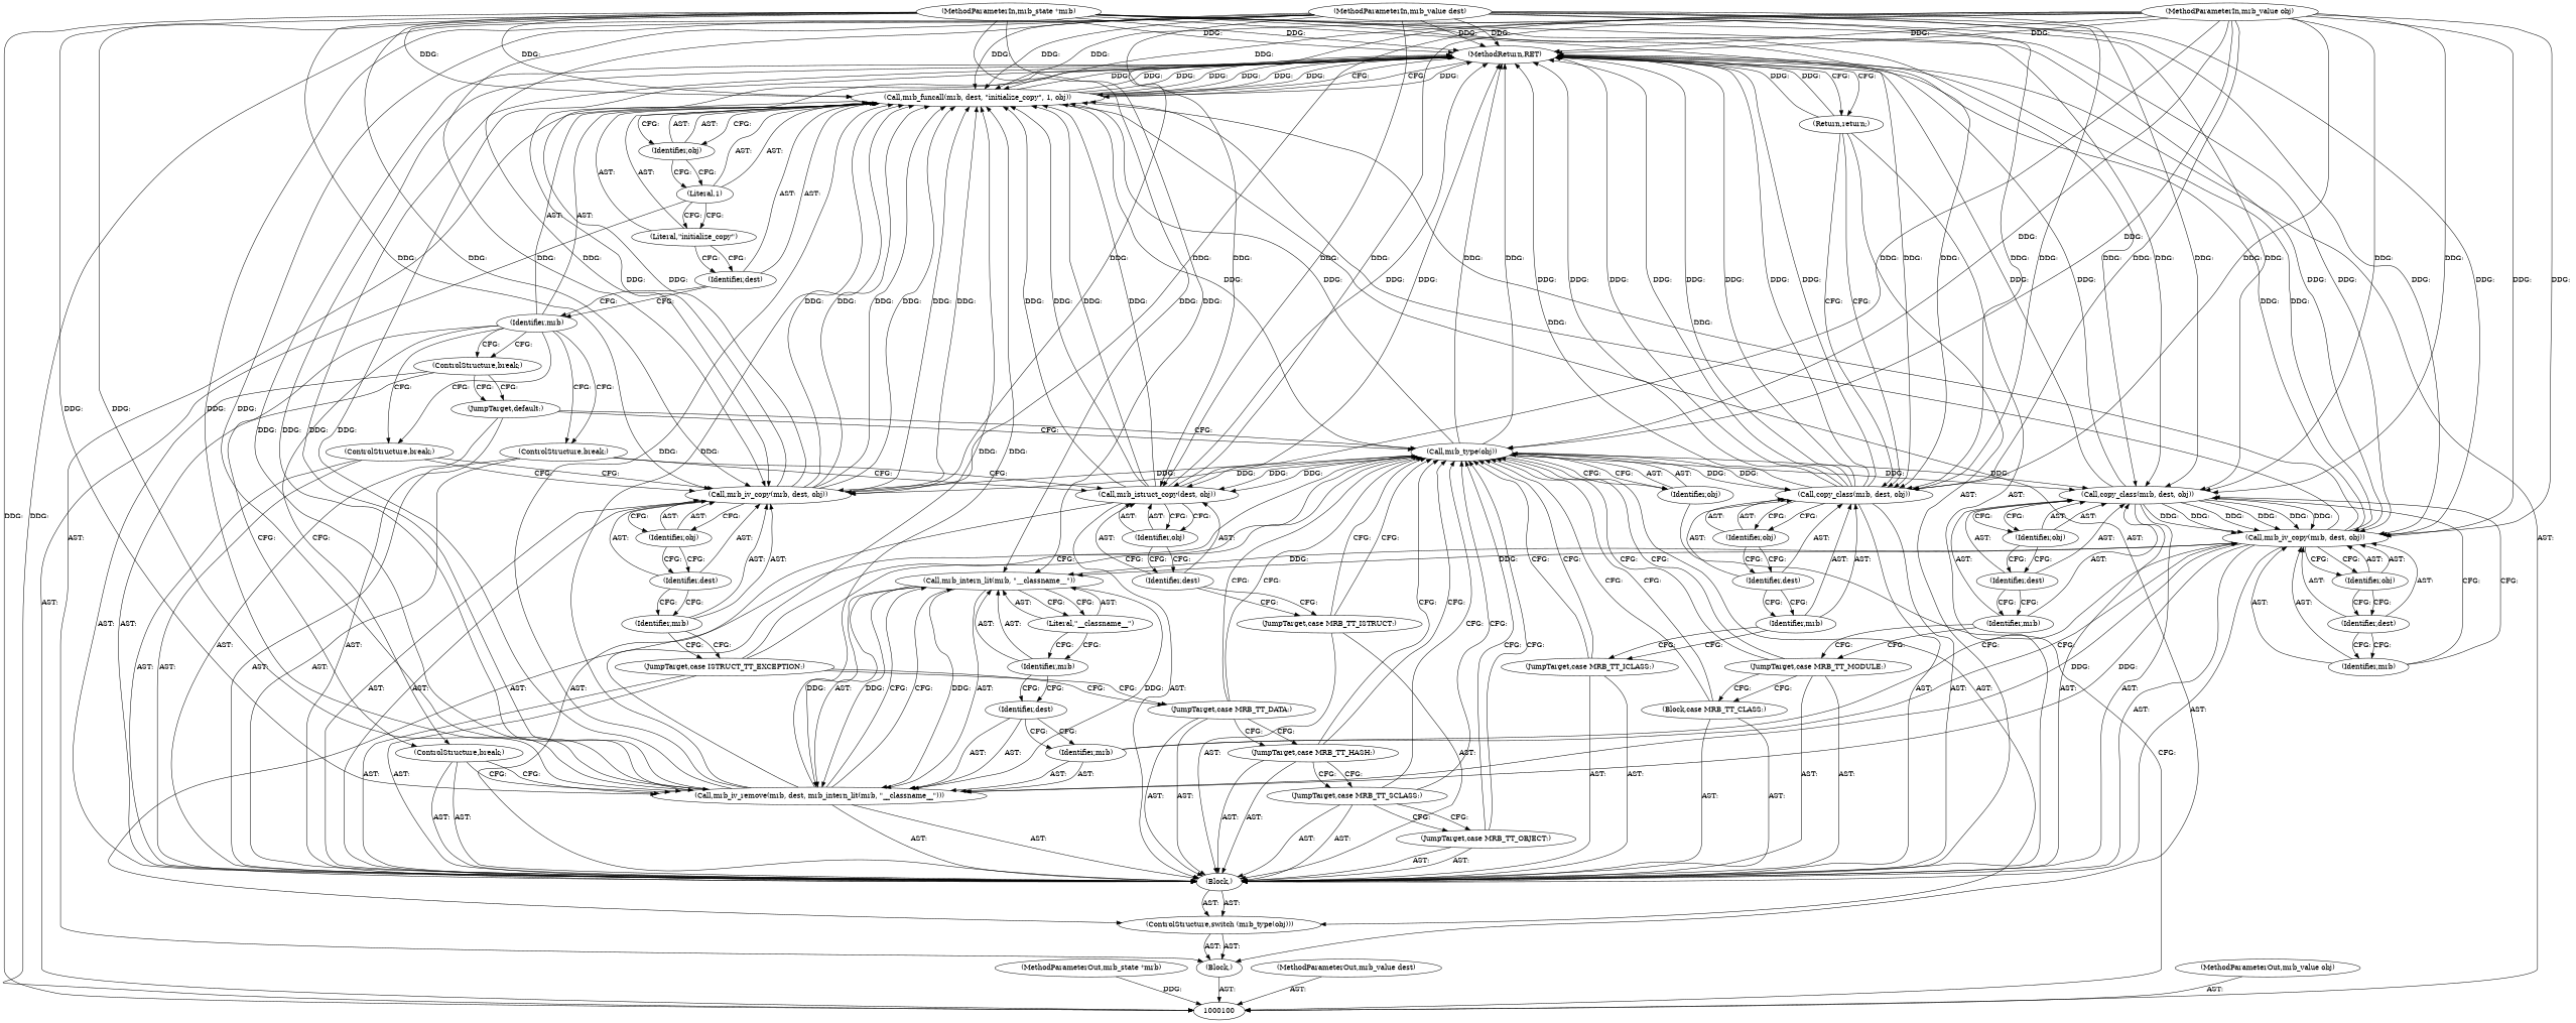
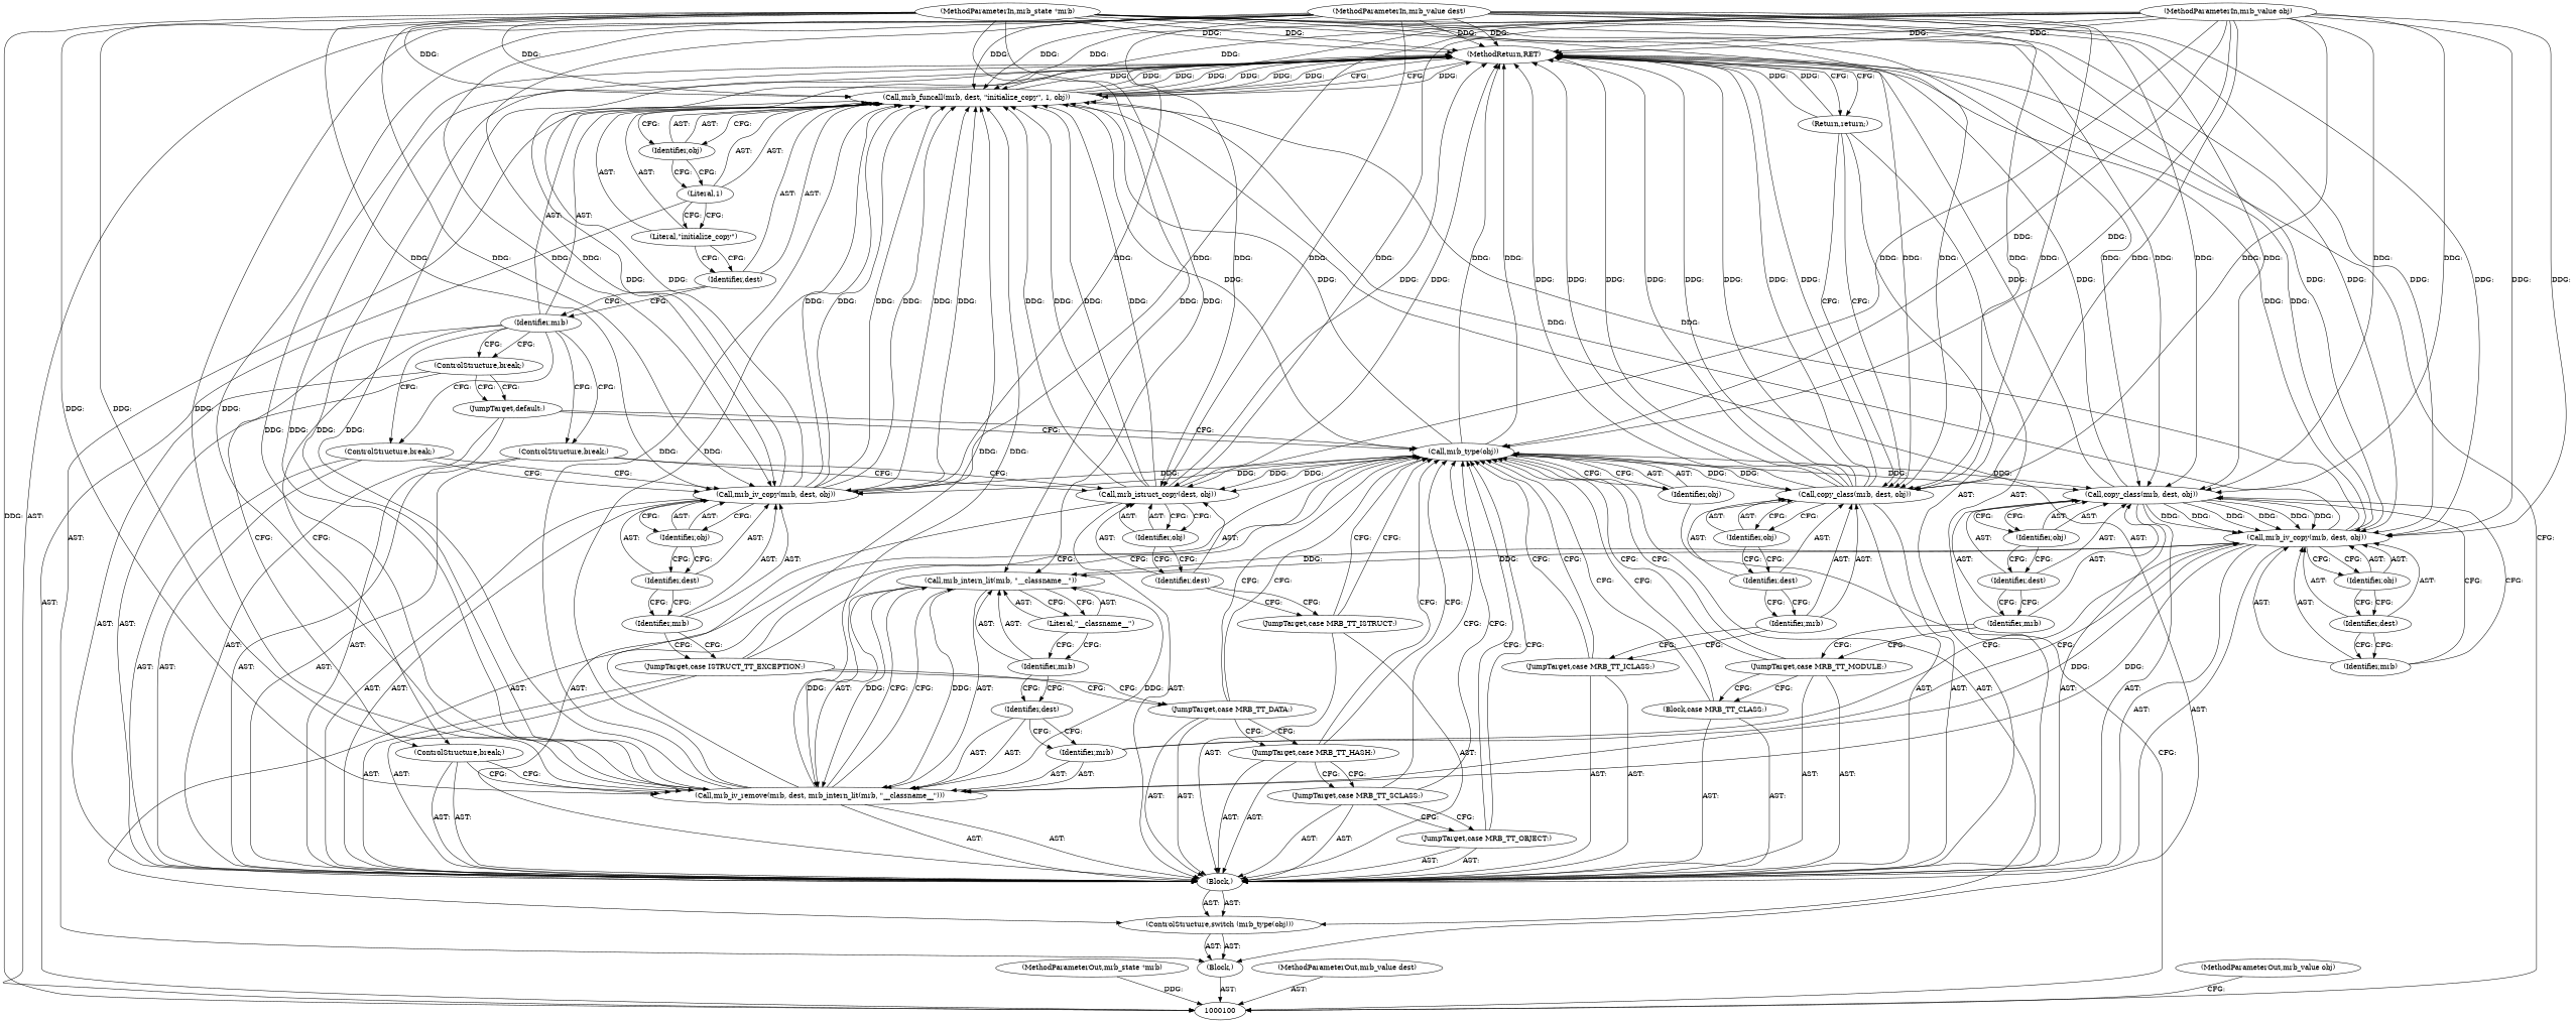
  digraph {
    n1 [label="(MethodReturn,RET)"]
    n2 [label="(Call,mrb_funcall(mrb, dest, \"initialize_copy\", 1, obj))"]
    n3 [label="(Return,return;)"]
    1000100
    n5 [label="(Block,)"]
    n6 [label="(Identifier,obj)"]
    n7 [label="(Call,copy_class(mrb, dest, obj))"]
    n8 [label="(Block,)"]
    n9 [label="(MethodParameterIn,mrb_state *mrb)"]
    n10 [label="(Call,mrb_iv_copy(mrb, dest, obj))"]
    n11 [label="(Call,mrb_intern_lit(mrb, \"__classname__\"))"]
    n12 [label="(Call,mrb_iv_remove(mrb, dest, mrb_intern_lit(mrb, \"__classname__\")))"]
    n13 [label="(Call,mrb_iv_copy(mrb, dest, obj))"]
    n14 [label="(Call,copy_class(mrb, dest, obj))"]
    n15 [label="(Identifier,obj)"]
    n16 [label="(Literal,\"__classname__\")"]
    n17 [label="(Identifier,obj)"]
    n18 [label="(Identifier,obj)"]
    n19 [label="(Identifier,obj)"]
    n20 [label="(MethodParameterOut,mrb_state *mrb)"]
    n21 [label="(MethodParameterIn,mrb_value dest)"]
    n22 [label="(Call,mrb_istruct_copy(dest, obj))"]
    n23 [label="(Identifier,obj)"]
    n24 [label="(MethodParameterOut,mrb_value dest)"]
    n25 [label="(MethodParameterIn,mrb_value obj)"]
    n26 [label="(Call,mrb_type(obj))"]
    n27 [label="(Identifier,obj)"]
    n28 [label="(ControlStructure,switch (mrb_type(obj)))"]
    n29 [label="(MethodParameterOut,mrb_value obj)"]
    n30 [label="(Identifier,mrb)"]
    n31 [label="(Identifier,dest)"]
    n32 [label="(Identifier,mrb)"]
    n33 [label="(Identifier,dest)"]
    n34 [label="(Identifier,mrb)"]
    n35 [label="(ControlStructure,break;)"]
    n36 [label="(JumpTarget,case MRB_TT_OBJECT:)"]
    n37 [label="(JumpTarget,case MRB_TT_SCLASS:)"]
    n38 [label="(JumpTarget,case MRB_TT_HASH:)"]
    n39 [label="(JumpTarget,case MRB_TT_DATA:)"]
    n40 [label="(JumpTarget,case ISTRUCT_TT_EXCEPTION:)"]
    n41 [label="(Identifier,mrb)"]
    n42 [label="(Identifier,dest)"]
    n43 [label="(ControlStructure,break;)"]
    n44 [label="(JumpTarget,case MRB_TT_ISTRUCT:)"]
    n45 [label="(Identifier,dest)"]
    n46 [label="(ControlStructure,break;)"]
    n47 [label="(JumpTarget,default:)"]
    n48 [label="(ControlStructure,break;)"]
    n49 [label="(Identifier,mrb)"]
    n50 [label="(Identifier,dest)"]
    n51 [label="(Literal,1)"]
    n52 [label="(Literal,\"initialize_copy\")"]
    n53 [label="(JumpTarget,case MRB_TT_ICLASS:)"]
    n54 [label="(Identifier,mrb)"]
    n55 [label="(Identifier,dest)"]
    n56 [label="(Block,case MRB_TT_CLASS:)"]
    n57 [label="(JumpTarget,case MRB_TT_MODULE:)"]
    n58 [label="(Identifier,mrb)"]
    n59 [label="(Identifier,dest)"]
    n1 -> n2 [label="CFG: "]
    n1 -> n2 [label="CFG: "]
    n1 -> n3 [label="CFG: "]
    n1 -> n3 [label="CFG: "]
-   n1 -> 1000100 [label="AST: "]
+   n1 -> 1000100 [label="CFG: "]
    n2 -> n1 [label="DDG: "]
    n2 -> n1 [label="DDG: "]
    n2 -> n1 [label="DDG: "]
    n2 -> n1 [label="DDG: "]
    n2 -> n1 [label="DDG: "]
    n2 -> n1 [label="DDG: "]
    n2 -> n1 [label="DDG: "]
    n2 -> n1 [label="DDG: "]
    n2 -> n5 [label="AST: "]
    n2 -> n5 [label="AST: "]
    n2 -> n6 [label="CFG: "]
    n2 -> n6 [label="CFG: "]
    n3 -> n1 [label="DDG: "]
    n3 -> n1 [label="DDG: "]
    n3 -> n7 [label="CFG: "]
    n3 -> n7 [label="CFG: "]
    n3 -> n8 [label="AST: "]
    n3 -> n8 [label="AST: "]
    n5 -> 1000100 [label="AST: "]
    n6 -> n2 [label="AST: "]
    n6 -> n2 [label="AST: "]
    n6 -> n51 [label="CFG: "]
    n6 -> n51 [label="CFG: "]
    n7 -> n1 [label="DDG: "]
    n7 -> n1 [label="DDG: "]
    n7 -> n1 [label="DDG: "]
    n7 -> n1 [label="DDG: "]
    n7 -> n1 [label="DDG: "]
    n7 -> n1 [label="DDG: "]
    n7 -> n1 [label="DDG: "]
    n7 -> n1 [label="DDG: "]
    n7 -> n8 [label="AST: "]
    n7 -> n8 [label="AST: "]
    n7 -> n18 [label="CFG: "]
    n7 -> n18 [label="CFG: "]
    n8 -> n28 [label="AST: "]
    n8 -> n28 [label="AST: "]
    n9 -> n1 [label="DDG: "]
    n9 -> n1 [label="DDG: "]
    n9 -> n2 [label="DDG: "]
    n9 -> n2 [label="DDG: "]
    n9 -> 1000100 [label="DDG: "]
    n9 -> n7 [label="DDG: "]
    n9 -> n7 [label="DDG: "]
    n9 -> n10 [label="DDG: "]
    n9 -> n10 [label="DDG: "]
    n9 -> n11 [label="DDG: "]
    n9 -> n11 [label="DDG: "]
    n9 -> n12 [label="DDG: "]
    n9 -> n12 [label="DDG: "]
    n9 -> n13 [label="DDG: "]
    n9 -> n13 [label="DDG: "]
    n9 -> n14 [label="DDG: "]
    n9 -> n14 [label="DDG: "]
    n10 -> n1 [label="DDG: "]
    n10 -> n1 [label="DDG: "]
    n10 -> n2 [label="DDG: "]
    n10 -> n2 [label="DDG: "]
    n10 -> n8 [label="AST: "]
    n10 -> n8 [label="AST: "]
    n10 -> n11 [label="DDG: "]
    n10 -> n11 [label="DDG: "]
    n10 -> n12 [label="DDG: "]
    n10 -> n12 [label="DDG: "]
    n10 -> n15 [label="CFG: "]
    n10 -> n15 [label="CFG: "]
    n11 -> n12 [label="AST: "]
    n11 -> n12 [label="DDG: "]
    n11 -> n12 [label="DDG: "]
    n11 -> n12 [label="AST: "]
    n11 -> n12 [label="DDG: "]
    n11 -> n12 [label="DDG: "]
    n11 -> n16 [label="CFG: "]
    n11 -> n16 [label="CFG: "]
    n12 -> n1 [label="DDG: "]
    n12 -> n1 [label="DDG: "]
    n12 -> n1 [label="DDG: "]
    n12 -> n1 [label="DDG: "]
    n12 -> n2 [label="DDG: "]
    n12 -> n2 [label="DDG: "]
    n12 -> n2 [label="DDG: "]
    n12 -> n2 [label="DDG: "]
    n12 -> n8 [label="AST: "]
    n12 -> n8 [label="AST: "]
    n12 -> n11 [label="CFG: "]
    n12 -> n11 [label="CFG: "]
    n13 -> n1 [label="DDG: "]
    n13 -> n1 [label="DDG: "]
    n13 -> n2 [label="DDG: "]
    n13 -> n2 [label="DDG: "]
    n13 -> n2 [label="DDG: "]
    n13 -> n2 [label="DDG: "]
    n13 -> n2 [label="DDG: "]
    n13 -> n2 [label="DDG: "]
    n13 -> n8 [label="AST: "]
    n13 -> n8 [label="AST: "]
    n13 -> n17 [label="CFG: "]
    n13 -> n17 [label="CFG: "]
    n14 -> n1 [label="DDG: "]
    n14 -> n1 [label="DDG: "]
    n14 -> n8 [label="AST: "]
    n14 -> n8 [label="AST: "]
    n14 -> n10 [label="DDG: "]
    n14 -> n10 [label="DDG: "]
    n14 -> n10 [label="DDG: "]
    n14 -> n10 [label="DDG: "]
    n14 -> n10 [label="DDG: "]
    n14 -> n10 [label="DDG: "]
    n14 -> n19 [label="CFG: "]
    n14 -> n19 [label="CFG: "]
    n15 -> n10 [label="AST: "]
    n15 -> n10 [label="AST: "]
    n15 -> n31 [label="CFG: "]
    n15 -> n31 [label="CFG: "]
    n16 -> n11 [label="AST: "]
    n16 -> n11 [label="AST: "]
    n16 -> n34 [label="CFG: "]
    n16 -> n34 [label="CFG: "]
    n17 -> n13 [label="AST: "]
    n17 -> n13 [label="AST: "]
    n17 -> n42 [label="CFG: "]
    n17 -> n42 [label="CFG: "]
    n18 -> n7 [label="AST: "]
    n18 -> n7 [label="AST: "]
    n18 -> n55 [label="CFG: "]
    n18 -> n55 [label="CFG: "]
    n19 -> n14 [label="AST: "]
    n19 -> n14 [label="AST: "]
    n19 -> n59 [label="CFG: "]
    n19 -> n59 [label="CFG: "]
    n20 -> 1000100 [label="DDG: "]
    n21 -> n1 [label="DDG: "]
    n21 -> n1 [label="DDG: "]
    n21 -> n2 [label="DDG: "]
    n21 -> n2 [label="DDG: "]
-   n21 -> 1000100 [label="DDG: "]
+   n21 -> 1000100 [label="AST: "]
    n21 -> n7 [label="DDG: "]
    n21 -> n7 [label="DDG: "]
    n21 -> n10 [label="DDG: "]
    n21 -> n10 [label="DDG: "]
    n21 -> n12 [label="DDG: "]
    n21 -> n12 [label="DDG: "]
    n21 -> n13 [label="DDG: "]
    n21 -> n13 [label="DDG: "]
    n21 -> n14 [label="DDG: "]
    n21 -> n14 [label="DDG: "]
    n21 -> n22 [label="DDG: "]
    n21 -> n22 [label="DDG: "]
    n22 -> n1 [label="DDG: "]
    n22 -> n1 [label="DDG: "]
    n22 -> n2 [label="DDG: "]
    n22 -> n2 [label="DDG: "]
    n22 -> n2 [label="DDG: "]
    n22 -> n2 [label="DDG: "]
    n22 -> n8 [label="AST: "]
    n22 -> n8 [label="AST: "]
    n22 -> n23 [label="CFG: "]
    n22 -> n23 [label="CFG: "]
    n23 -> n22 [label="AST: "]
    n23 -> n22 [label="AST: "]
    n23 -> n45 [label="CFG: "]
    n23 -> n45 [label="CFG: "]
    n24 -> 1000100 [label="AST: "]
    n25 -> n1 [label="DDG: "]
    n25 -> n1 [label="DDG: "]
    n25 -> n2 [label="DDG: "]
    n25 -> n2 [label="DDG: "]
    n25 -> n7 [label="DDG: "]
    n25 -> n7 [label="DDG: "]
    n25 -> n10 [label="DDG: "]
    n25 -> n10 [label="DDG: "]
    n25 -> n13 [label="DDG: "]
    n25 -> n13 [label="DDG: "]
    n25 -> n14 [label="DDG: "]
    n25 -> n14 [label="DDG: "]
    n25 -> n22 [label="DDG: "]
    n25 -> n22 [label="DDG: "]
    n25 -> n26 [label="DDG: "]
    n25 -> n26 [label="DDG: "]
    n26 -> n1 [label="DDG: "]
    n26 -> n1 [label="DDG: "]
    n26 -> n2 [label="DDG: "]
    n26 -> n2 [label="DDG: "]
    n26 -> n7 [label="DDG: "]
    n26 -> n7 [label="DDG: "]
    n26 -> n13 [label="DDG: "]
    n26 -> n13 [label="DDG: "]
    n26 -> n14 [label="DDG: "]
    n26 -> n14 [label="DDG: "]
    n26 -> n22 [label="DDG: "]
    n26 -> n22 [label="DDG: "]
    n26 -> n27 [label="CFG: "]
    n26 -> n27 [label="CFG: "]
    n26 -> n28 [label="AST: "]
    n26 -> n28 [label="AST: "]
    n27 -> 1000100 [label="CFG: "]
    n27 -> n26 [label="AST: "]
    n27 -> n26 [label="AST: "]
    n28 -> n5 [label="AST: "]
    n28 -> n5 [label="AST: "]
-   n29 -> 1000100 [label="AST: "]
+   n29 -> 1000100 [label="CFG: "]
    n30 -> n10 [label="AST: "]
    n30 -> n10 [label="AST: "]
    n30 -> n14 [label="CFG: "]
    n30 -> n14 [label="CFG: "]
    n31 -> n10 [label="AST: "]
    n31 -> n10 [label="AST: "]
    n31 -> n30 [label="CFG: "]
    n31 -> n30 [label="CFG: "]
    n32 -> n10 [label="CFG: "]
    n32 -> n10 [label="CFG: "]
    n32 -> n12 [label="AST: "]
    n32 -> n12 [label="AST: "]
    n33 -> n12 [label="AST: "]
    n33 -> n12 [label="AST: "]
    n33 -> n32 [label="CFG: "]
    n33 -> n32 [label="CFG: "]
    n34 -> n11 [label="AST: "]
    n34 -> n11 [label="AST: "]
    n34 -> n33 [label="CFG: "]
    n34 -> n33 [label="CFG: "]
    n35 -> n8 [label="AST: "]
    n35 -> n8 [label="AST: "]
    n35 -> n12 [label="CFG: "]
    n35 -> n12 [label="CFG: "]
    n36 -> n8 [label="AST: "]
    n36 -> n8 [label="AST: "]
    n36 -> n26 [label="CFG: "]
    n36 -> n26 [label="CFG: "]
    n37 -> n8 [label="AST: "]
    n37 -> n8 [label="AST: "]
    n37 -> n26 [label="CFG: "]
    n37 -> n26 [label="CFG: "]
    n37 -> n36 [label="CFG: "]
    n37 -> n36 [label="CFG: "]
    n38 -> n8 [label="AST: "]
    n38 -> n8 [label="AST: "]
    n38 -> n26 [label="CFG: "]
    n38 -> n26 [label="CFG: "]
    n38 -> n37 [label="CFG: "]
    n38 -> n37 [label="CFG: "]
    n39 -> n8 [label="AST: "]
    n39 -> n8 [label="AST: "]
    n39 -> n26 [label="CFG: "]
    n39 -> n26 [label="CFG: "]
    n39 -> n38 [label="CFG: "]
    n39 -> n38 [label="CFG: "]
    n40 -> n8 [label="AST: "]
    n40 -> n8 [label="AST: "]
    n40 -> n26 [label="CFG: "]
    n40 -> n26 [label="CFG: "]
    n40 -> n39 [label="CFG: "]
    n40 -> n39 [label="CFG: "]
    n41 -> n13 [label="AST: "]
    n41 -> n13 [label="AST: "]
    n41 -> n40 [label="CFG: "]
    n41 -> n40 [label="CFG: "]
    n42 -> n13 [label="AST: "]
    n42 -> n13 [label="AST: "]
    n42 -> n41 [label="CFG: "]
    n42 -> n41 [label="CFG: "]
    n43 -> n8 [label="AST: "]
    n43 -> n8 [label="AST: "]
    n43 -> n13 [label="CFG: "]
    n43 -> n13 [label="CFG: "]
    n44 -> n8 [label="AST: "]
    n44 -> n8 [label="AST: "]
    n44 -> n26 [label="CFG: "]
    n44 -> n26 [label="CFG: "]
    n45 -> n22 [label="AST: "]
    n45 -> n22 [label="AST: "]
    n45 -> n44 [label="CFG: "]
    n45 -> n44 [label="CFG: "]
    n46 -> n8 [label="AST: "]
    n46 -> n8 [label="AST: "]
    n46 -> n22 [label="CFG: "]
    n46 -> n22 [label="CFG: "]
    n47 -> n8 [label="AST: "]
    n47 -> n8 [label="AST: "]
    n47 -> n26 [label="CFG: "]
    n47 -> n26 [label="CFG: "]
    n48 -> n8 [label="AST: "]
    n48 -> n8 [label="AST: "]
    n48 -> n47 [label="CFG: "]
    n48 -> n47 [label="CFG: "]
    n49 -> n2 [label="AST: "]
    n49 -> n2 [label="AST: "]
    n49 -> n35 [label="CFG: "]
    n49 -> n35 [label="CFG: "]
    n49 -> n43 [label="CFG: "]
    n49 -> n43 [label="CFG: "]
    n49 -> n46 [label="CFG: "]
    n49 -> n46 [label="CFG: "]
    n49 -> n48 [label="CFG: "]
    n49 -> n48 [label="CFG: "]
    n50 -> n2 [label="AST: "]
    n50 -> n2 [label="AST: "]
    n50 -> n49 [label="CFG: "]
    n50 -> n49 [label="CFG: "]
    n51 -> n2 [label="AST: "]
    n51 -> n2 [label="AST: "]
    n51 -> 1000100 [label="AST: "]
    n51 -> n52 [label="CFG: "]
    n51 -> n52 [label="CFG: "]
    n52 -> n2 [label="AST: "]
    n52 -> n2 [label="AST: "]
    n52 -> n50 [label="CFG: "]
    n52 -> n50 [label="CFG: "]
    n53 -> n8 [label="AST: "]
    n53 -> n8 [label="AST: "]
    n53 -> n26 [label="CFG: "]
    n53 -> n26 [label="CFG: "]
    n54 -> n7 [label="AST: "]
    n54 -> n7 [label="AST: "]
    n54 -> n53 [label="CFG: "]
    n54 -> n53 [label="CFG: "]
    n55 -> n7 [label="AST: "]
    n55 -> n7 [label="AST: "]
    n55 -> n54 [label="CFG: "]
    n55 -> n54 [label="CFG: "]
    n56 -> n8 [label="AST: "]
    n56 -> n8 [label="AST: "]
    n56 -> n26 [label="CFG: "]
    n56 -> n26 [label="CFG: "]
    n57 -> n8 [label="AST: "]
    n57 -> n8 [label="AST: "]
    n57 -> n26 [label="CFG: "]
    n57 -> n26 [label="CFG: "]
    n57 -> n56 [label="CFG: "]
    n57 -> n56 [label="CFG: "]
    n58 -> n14 [label="AST: "]
    n58 -> n14 [label="AST: "]
    n58 -> n57 [label="CFG: "]
    n58 -> n57 [label="CFG: "]
    n59 -> n14 [label="AST: "]
    n59 -> n14 [label="AST: "]
    n59 -> n58 [label="CFG: "]
    n59 -> n58 [label="CFG: "]
  }
